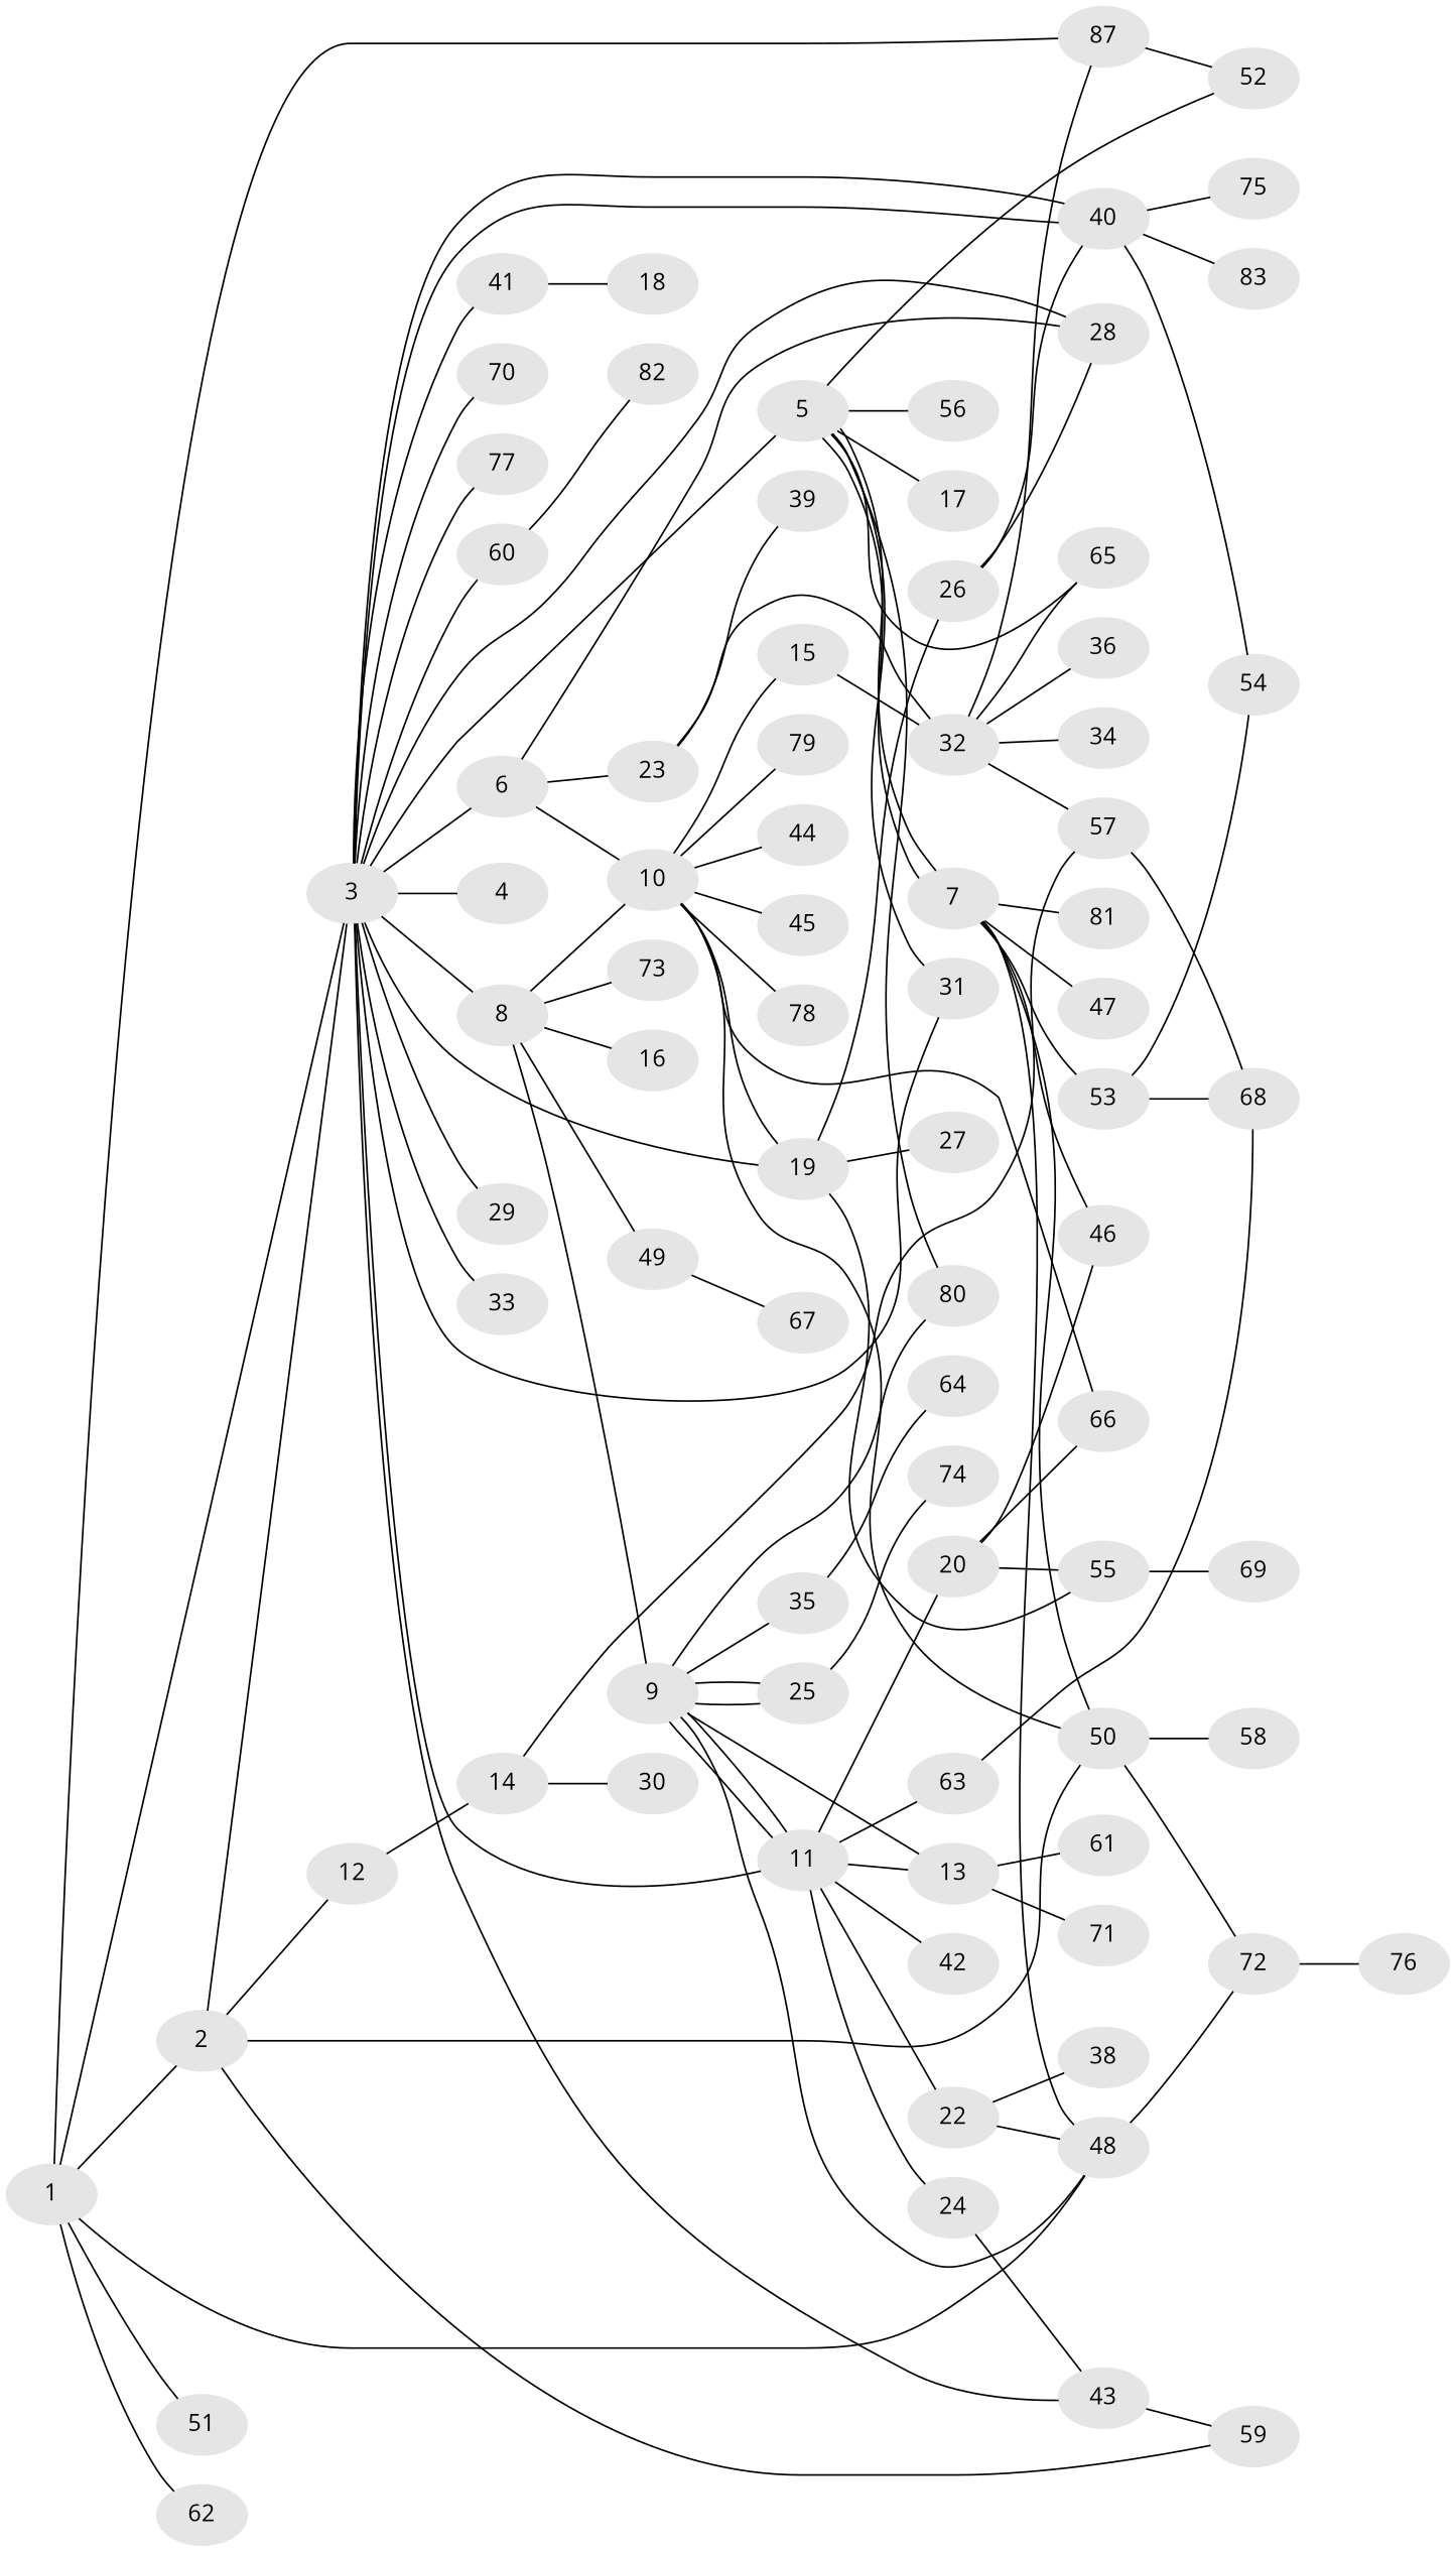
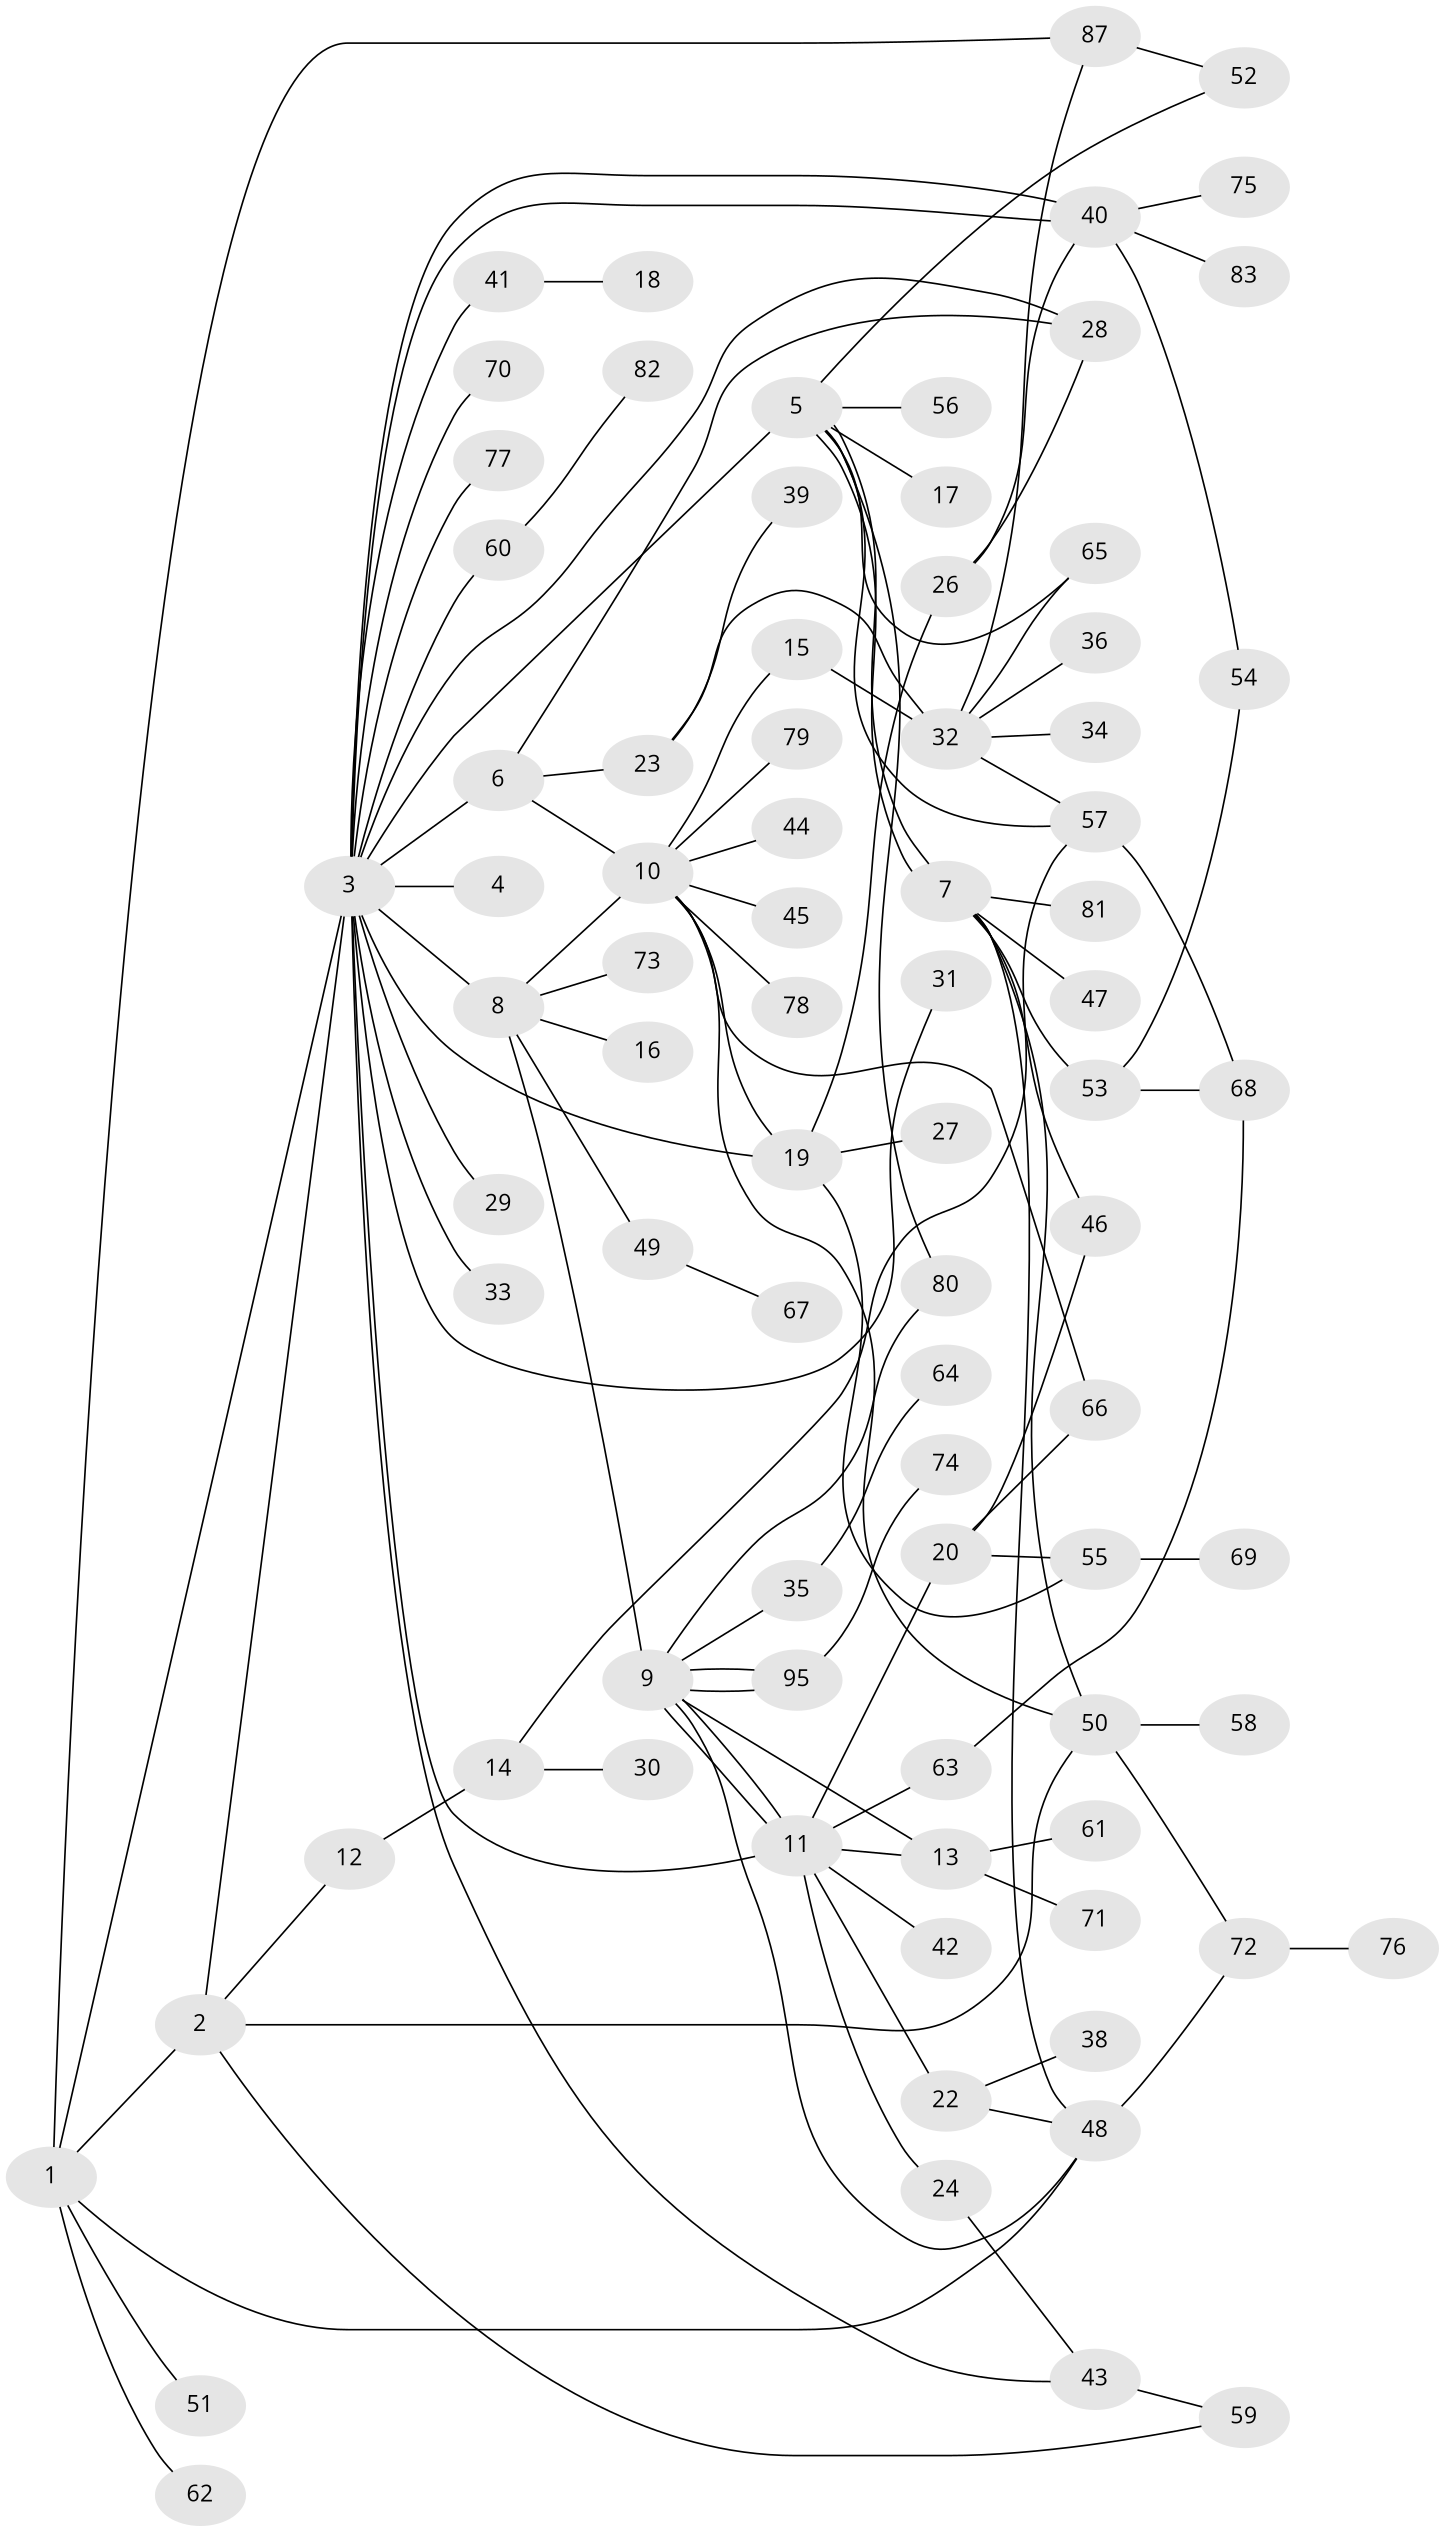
  graph {
    fontname="Open Sans"
    rankdir=LR
    node [color=gray90 fontname="Open Sans" style=filled]
    edge [fontname="Open Sans"]
    1
    2
    3
    n4 [label=87]
    48
    51
    62
    12
    50
    59
    4
    5
    6
    8
    11
    19
    28
    29
    31
    33
    40
    41
    43
    60
    70
    77
    52
    72
    14
    58
    7
    17
    56
    65
    80
    10
    23
    9
    16
    49
    73
    13
    20
    22
    24
    42
    63
    26
    27
    55
    54
    75
    83
    18
    82
    46
    47
    53
    81
    15
    44
    45
    66
    78
    79
    32
    39
    68
-   25
+   25 [label=95]
    35
    67
    61
    71
    74
    64
    38
    30
    57
    34
    36
    69
    76
    1 -- 2
    1 -- 3
    1 -- n4
    1 -- 48
    1 -- 51
    1 -- 62
    2 -- 3
    2 -- 12
    2 -- 50
    2 -- 59
    3 -- 4
    3 -- 5
    3 -- 6
    3 -- 8
    3 -- 11
    3 -- 19
    3 -- 28
    3 -- 29
    3 -- 31
    3 -- 33
    3 -- 40
    3 -- 40
    3 -- 41
    3 -- 43
    3 -- 60
    3 -- 70
    3 -- 77
    n4 -- 52
    48 -- 72
    12 -- 14
    50 -- 72
    50 -- 58
-   5 -- 31
+   5 -- 57
    5 -- 52
    5 -- 7
    5 -- 7
    5 -- 17
    5 -- 56
    5 -- 65
    5 -- 80
    6 -- 28
    6 -- 10
    6 -- 23
    8 -- 10
    8 -- 9
    8 -- 16
    8 -- 49
    8 -- 73
    11 -- 13
    11 -- 20
    11 -- 22
    11 -- 24
    11 -- 42
    11 -- 63
    19 -- 26
    19 -- 27
    19 -- 55
    40 -- 54
    40 -- 75
    40 -- 83
    41 -- 18
    43 -- 59
    60 -- 82
    72 -- 76
    14 -- 30
    14 -- 57
    7 -- 48
    7 -- 50
    7 -- 46
    7 -- 47
    7 -- 53
    7 -- 81
    10 -- 50
    10 -- 19
    10 -- 15
    10 -- 44
    10 -- 45
    10 -- 66
    10 -- 78
    10 -- 79
    23 -- 32
    23 -- 39
    9 -- 48
    9 -- 11
    9 -- 11
    9 -- 80
    9 -- 13
    9 -- 25
    9 -- 25
    9 -- 35
    49 -- 67
    13 -- 61
    13 -- 71
    20 -- 55
    20 -- 46
    20 -- 66
    22 -- 48
    22 -- 38
    24 -- 43
    63 -- 68
    26 -- 28
    26 -- 40
    55 -- 69
    53 -- 54
    53 -- 68
    15 -- 32
    32 -- n4
    32 -- 65
    32 -- 57
    32 -- 34
    32 -- 36
    25 -- 74
    35 -- 64
    57 -- 68
  }
